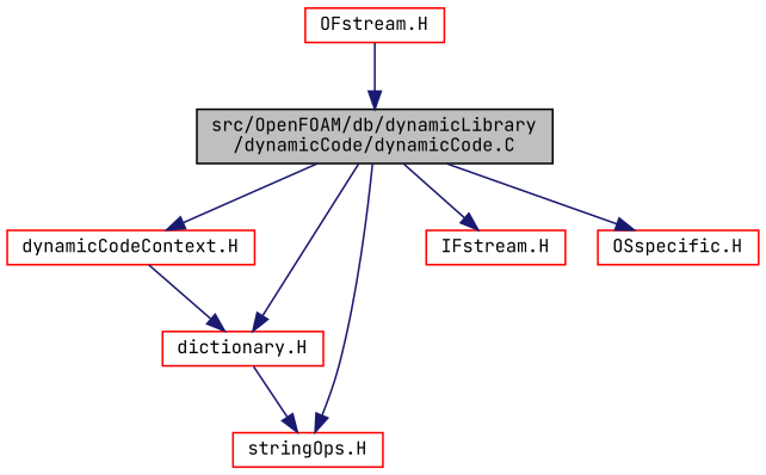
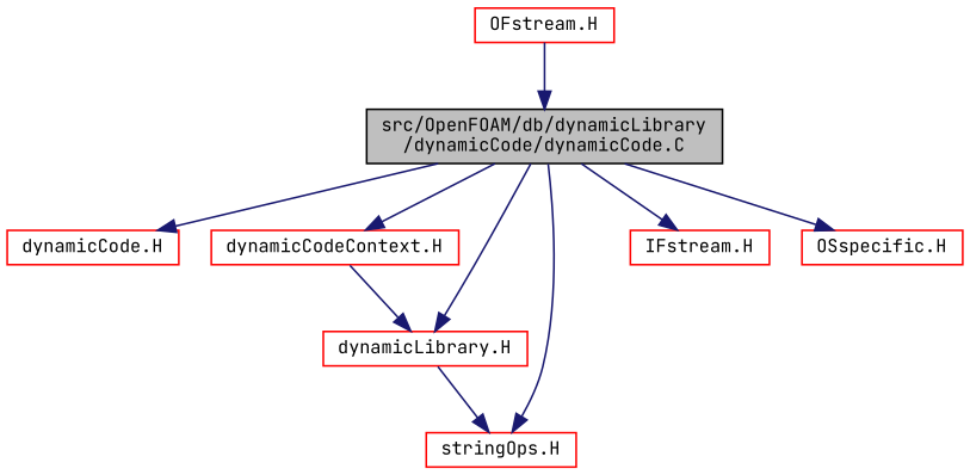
  digraph {
    fontname="JetBrains Mono"
    node [color=red fontname="JetBrains Mono" fontsize=10 shape=record]
    edge [color=midnightblue fontname="JetBrains Mono" fontsize=10 labelfontname=FreeSans labelfontsize=10 style=solid]
    n1 [color=black fillcolor=grey75 fontcolor=black height=0.2 label="src/OpenFOAM/db/dynamicLibrary\l/dynamicCode/dynamicCode.C" style=filled width=0.4]
+   n2 [height=0.2 label="dynamicCode.H" width=0.4]
    n3 [height=0.2 label="dynamicCodeContext.H" width=0.4]
-   n4 [height=0.2 label="dictionary.H" width=0.4]
+   n4 [height=0.2 label="dynamicLibrary.H" width=0.4]
    n5 [height=0.2 label="stringOps.H" width=0.4]
    n6 [height=0.2 label="IFstream.H" width=0.4]
    n7 [height=0.2 label="OSspecific.H" width=0.4]
    n8 [height=0.2 label="OFstream.H" width=0.4]
+   n1 -> n2
    n1 -> n3
    n1 -> n4
    n1 -> n5
    n1 -> n6
    n1 -> n7
    n3 -> n4
    n4 -> n5
    n8 -> n1
  }
